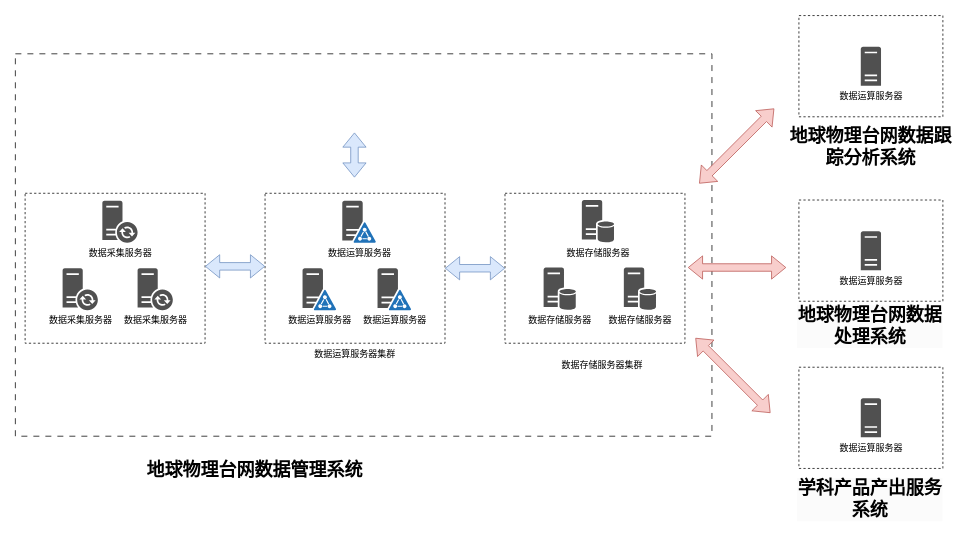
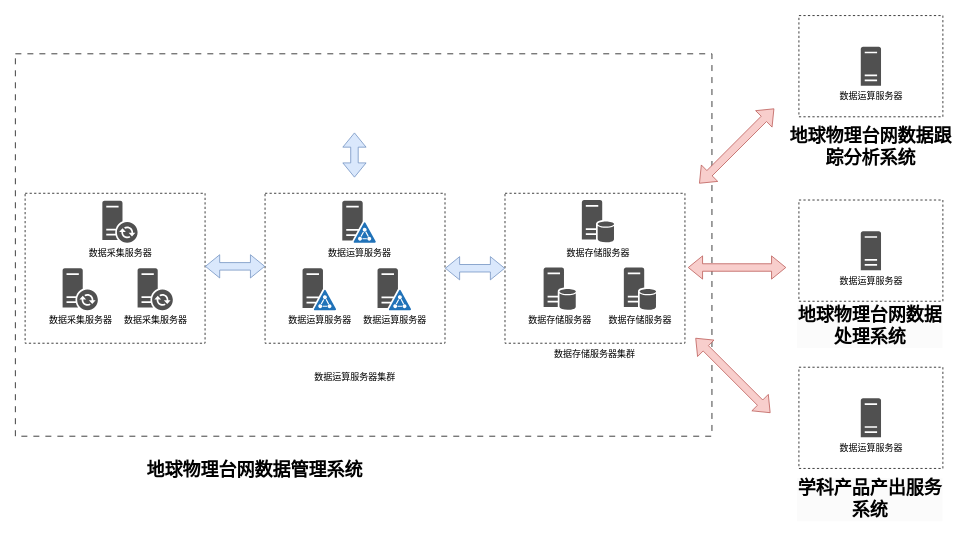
  <mxCell id="0" style=";html=1;" />
  <mxCell id="1" style=";html=1;" parent="0" />
  <mxCell id="2" value="" style="rounded=0;whiteSpace=wrap;html=1;dashed=1;dashPattern=8 8;" vertex="1" parent="1"><mxGeometry x="20" y="71" width="929" height="510" as="geometry" /></mxCell>
  <mxCell id="3" value="" style="rounded=0;whiteSpace=wrap;html=1;dashed=1;" vertex="1" parent="1"><mxGeometry x="1065" y="20" width="192" height="135" as="geometry" /></mxCell>
  <mxCell id="4" value="" style="rounded=0;whiteSpace=wrap;html=1;dashed=1;" vertex="1" parent="1"><mxGeometry x="1065" y="266" width="192" height="135" as="geometry" /></mxCell>
  <mxCell id="5" value="" style="rounded=0;whiteSpace=wrap;html=1;dashed=1;" vertex="1" parent="1"><mxGeometry x="673" y="257" width="240" height="200" as="geometry" /></mxCell>
  <mxCell id="6" value="" style="rounded=0;whiteSpace=wrap;html=1;dashed=1;" vertex="1" parent="1"><mxGeometry x="353" y="257" width="240" height="200" as="geometry" /></mxCell>
  <mxCell id="7" value="" style="rounded=0;whiteSpace=wrap;html=1;dashed=1;" vertex="1" parent="1"><mxGeometry x="33" y="257" width="240" height="200" as="geometry" /></mxCell>
  <mxCell id="8" value="数据存储服务器" style="sketch=0;shadow=0;dashed=0;html=1;strokeColor=none;fillColor=#505050;labelPosition=center;verticalLabelPosition=bottom;verticalAlign=top;outlineConnect=0;align=center;shape=mxgraph.office.databases.database_server;" vertex="1" parent="1"><mxGeometry x="831.5" y="356" width="43" height="57" as="geometry" /></mxCell>
  <mxCell id="9" value="数据采集服务器" style="sketch=0;pointerEvents=1;shadow=0;dashed=0;html=1;strokeColor=none;fillColor=#505050;labelPosition=center;verticalLabelPosition=bottom;verticalAlign=top;outlineConnect=0;align=center;shape=mxgraph.office.servers.dirsync_server;" vertex="1" parent="1"><mxGeometry x="83" y="357" width="47" height="56" as="geometry" /></mxCell>
  <mxCell id="10" value="数据采集服务器" style="sketch=0;pointerEvents=1;shadow=0;dashed=0;html=1;strokeColor=none;fillColor=#505050;labelPosition=center;verticalLabelPosition=bottom;verticalAlign=top;outlineConnect=0;align=center;shape=mxgraph.office.servers.dirsync_server;" vertex="1" parent="1"><mxGeometry x="136" y="267" width="47" height="56" as="geometry" /></mxCell>
  <mxCell id="11" value="数据采集服务器" style="sketch=0;pointerEvents=1;shadow=0;dashed=0;html=1;strokeColor=none;fillColor=#505050;labelPosition=center;verticalLabelPosition=bottom;verticalAlign=top;outlineConnect=0;align=center;shape=mxgraph.office.servers.dirsync_server;" vertex="1" parent="1"><mxGeometry x="183" y="357" width="47" height="56" as="geometry" /></mxCell>
  <mxCell id="12" value="数据运算服务器" style="sketch=0;pointerEvents=1;shadow=0;dashed=0;html=1;strokeColor=none;fillColor=#505050;labelPosition=center;verticalLabelPosition=bottom;verticalAlign=top;outlineConnect=0;align=center;shape=mxgraph.office.servers.active_directory_federation_services_server_blue;" vertex="1" parent="1"><mxGeometry x="456" y="267" width="45" height="56" as="geometry" /></mxCell>
  <mxCell id="13" value="数据运算服务器" style="sketch=0;pointerEvents=1;shadow=0;dashed=0;html=1;strokeColor=none;fillColor=#505050;labelPosition=center;verticalLabelPosition=bottom;verticalAlign=top;outlineConnect=0;align=center;shape=mxgraph.office.servers.active_directory_federation_services_server_blue;" vertex="1" parent="1"><mxGeometry x="503" y="357" width="45" height="56" as="geometry" /></mxCell>
  <mxCell id="14" value="数据运算服务器" style="sketch=0;pointerEvents=1;shadow=0;dashed=0;html=1;strokeColor=none;fillColor=#505050;labelPosition=center;verticalLabelPosition=bottom;verticalAlign=top;outlineConnect=0;align=center;shape=mxgraph.office.servers.active_directory_federation_services_server_blue;" vertex="1" parent="1"><mxGeometry x="403" y="357" width="45" height="56" as="geometry" /></mxCell>
  <mxCell id="15" value="数据存储服务器" style="sketch=0;shadow=0;dashed=0;html=1;strokeColor=none;fillColor=#505050;labelPosition=center;verticalLabelPosition=bottom;verticalAlign=top;outlineConnect=0;align=center;shape=mxgraph.office.databases.database_server;" vertex="1" parent="1"><mxGeometry x="724.5" y="356" width="43" height="57" as="geometry" /></mxCell>
  <mxCell id="16" value="数据存储服务器" style="sketch=0;shadow=0;dashed=0;html=1;strokeColor=none;fillColor=#505050;labelPosition=center;verticalLabelPosition=bottom;verticalAlign=top;outlineConnect=0;align=center;shape=mxgraph.office.databases.database_server;" vertex="1" parent="1"><mxGeometry x="775.5" y="266" width="43" height="57" as="geometry" /></mxCell>
  <mxCell id="17" value="" style="shape=flexArrow;endArrow=classic;startArrow=classic;html=1;rounded=0;fillColor=#dae8fc;strokeColor=#6c8ebf;" edge="1" parent="1"><mxGeometry width="100" height="100" relative="1" as="geometry"><mxPoint x="273" y="354.46" as="sourcePoint" /><mxPoint x="353" y="354.46" as="targetPoint" /></mxGeometry></mxCell>
  <mxCell id="18" value="" style="shape=flexArrow;endArrow=classic;startArrow=classic;html=1;rounded=0;fillColor=#dae8fc;strokeColor=#6c8ebf;" edge="1" parent="1"><mxGeometry width="100" height="100" relative="1" as="geometry"><mxPoint x="593" y="357" as="sourcePoint" /><mxPoint x="673" y="357" as="targetPoint" /></mxGeometry></mxCell>
  <mxCell id="19" value="" style="shape=flexArrow;endArrow=classic;startArrow=classic;html=1;rounded=0;fillColor=#dae8fc;strokeColor=#6c8ebf;" edge="1" parent="1"><mxGeometry width="100" height="100" relative="1" as="geometry"><mxPoint x="472.23" y="236" as="sourcePoint" /><mxPoint x="472.23" y="176" as="targetPoint" /></mxGeometry></mxCell>
- <mxCell id="20" value="数据运算服务器集群" style="text;html=1;strokeColor=none;fillColor=none;align=center;verticalAlign=middle;whiteSpace=wrap;rounded=0;" vertex="1" parent="1"><mxGeometry x="418" y="457" width="110" height="30" as="geometry" /></mxCell>
- <mxCell id="21" value="数据存储服务器集群" style="text;html=1;strokeColor=none;fillColor=none;align=center;verticalAlign=middle;whiteSpace=wrap;rounded=0;" vertex="1" parent="1"><mxGeometry x="748" y="472" width="110" height="30" as="geometry" /></mxCell>
+ <mxCell id="20" value="数据运算服务器集群" style="text;html=1;strokeColor=none;fillColor=none;align=center;verticalAlign=middle;whiteSpace=wrap;rounded=0;" vertex="1" parent="1"><mxGeometry x="418" y="487" width="110" height="30" as="geometry" /></mxCell>
+ <mxCell id="21" value="数据存储服务器集群" style="text;html=1;strokeColor=none;fillColor=none;align=center;verticalAlign=middle;whiteSpace=wrap;rounded=0;" vertex="1" parent="1"><mxGeometry x="738" y="457" width="110" height="30" as="geometry" /></mxCell>
  <mxCell id="22" value="&lt;p class=&quot;MsoNormal&quot;&gt;&lt;font style=&quot;font-size: 24px;&quot;&gt;地球物理台网数据管理系统&lt;/font&gt;&lt;/p&gt;" style="text;html=1;strokeColor=none;fillColor=none;align=center;verticalAlign=middle;whiteSpace=wrap;rounded=0;fontStyle=1" vertex="1" parent="1"><mxGeometry x="163" y="611" width="353" height="30" as="geometry" /></mxCell>
  <mxCell id="23" value="数据运算服务器" style="sketch=0;pointerEvents=1;shadow=0;dashed=0;html=1;strokeColor=none;fillColor=#505050;labelPosition=center;verticalLabelPosition=bottom;verticalAlign=top;outlineConnect=0;align=center;shape=mxgraph.office.servers.server_generic;" vertex="1" parent="1"><mxGeometry x="1147.5" y="61.5" width="27" height="52" as="geometry" /></mxCell>
  <mxCell id="24" value="&lt;p class=&quot;MsoNormal&quot;&gt;&lt;font size=&quot;1&quot; style=&quot;&quot;&gt;&lt;b style=&quot;font-size: 24px;&quot;&gt;地球物理台网数据跟踪分析系统&lt;/b&gt;&lt;/font&gt;&lt;/p&gt;" style="text;whiteSpace=wrap;html=1;align=center;" vertex="1" parent="1"><mxGeometry x="1049" y="147.5" width="224" height="63.5" as="geometry" /></mxCell>
  <mxCell id="25" value="&lt;h1 style=&quot;border-color: var(--border-color); color: rgb(0, 0, 0); font-style: normal; font-variant-ligatures: normal; font-variant-caps: normal; letter-spacing: normal; orphans: 2; text-align: center; text-indent: 0px; text-transform: none; widows: 2; word-spacing: 0px; -webkit-text-stroke-width: 0px; background-color: rgb(251, 251, 251); text-decoration-thickness: initial; text-decoration-style: initial; text-decoration-color: initial;&quot;&gt;&lt;span style=&quot;border-color: var(--border-color);&quot;&gt;&lt;span style=&quot;border-color: var(--border-color);&quot;&gt;&lt;font face=&quot;Helvetica&quot; style=&quot;border-color: var(--border-color); font-size: 24px;&quot;&gt;地球物理台网数据处理系统&lt;/font&gt;&lt;/span&gt;&lt;/span&gt;&lt;/h1&gt;" style="text;whiteSpace=wrap;html=1;" vertex="1" parent="1"><mxGeometry x="1061" y="383" width="196" height="83" as="geometry" /></mxCell>
  <mxCell id="26" value="数据运算服务器" style="sketch=0;pointerEvents=1;shadow=0;dashed=0;html=1;strokeColor=none;fillColor=#505050;labelPosition=center;verticalLabelPosition=bottom;verticalAlign=top;outlineConnect=0;align=center;shape=mxgraph.office.servers.server_generic;" vertex="1" parent="1"><mxGeometry x="1147.5" y="307.5" width="27" height="52" as="geometry" /></mxCell>
  <mxCell id="27" value="" style="rounded=0;whiteSpace=wrap;html=1;dashed=1;" vertex="1" parent="1"><mxGeometry x="1065" y="489" width="192" height="135" as="geometry" /></mxCell>
  <mxCell id="28" value="&lt;h1 style=&quot;border-color: var(--border-color); color: rgb(0, 0, 0); font-family: Helvetica; font-style: normal; font-variant-ligatures: normal; font-variant-caps: normal; letter-spacing: normal; orphans: 2; text-align: center; text-indent: 0px; text-transform: none; widows: 2; word-spacing: 0px; -webkit-text-stroke-width: 0px; background-color: rgb(251, 251, 251); text-decoration-thickness: initial; text-decoration-style: initial; text-decoration-color: initial;&quot;&gt;&lt;p class=&quot;MsoNormal&quot;&gt;学科产品产出服务系统&lt;/p&gt;&lt;/h1&gt;" style="text;whiteSpace=wrap;html=1;" vertex="1" parent="1"><mxGeometry x="1061" y="606" width="196" height="83" as="geometry" /></mxCell>
  <mxCell id="29" value="数据运算服务器" style="sketch=0;pointerEvents=1;shadow=0;dashed=0;html=1;strokeColor=none;fillColor=#505050;labelPosition=center;verticalLabelPosition=bottom;verticalAlign=top;outlineConnect=0;align=center;shape=mxgraph.office.servers.server_generic;" vertex="1" parent="1"><mxGeometry x="1147.5" y="530.5" width="27" height="52" as="geometry" /></mxCell>
  <mxCell id="30" value="" style="shape=flexArrow;endArrow=classic;startArrow=classic;html=1;rounded=0;fillColor=#f8cecc;strokeColor=#b85450;" edge="1" parent="1"><mxGeometry width="100" height="100" relative="1" as="geometry"><mxPoint x="932" y="244" as="sourcePoint" /><mxPoint x="1032" y="144" as="targetPoint" /></mxGeometry></mxCell>
  <mxCell id="31" value="" style="shape=flexArrow;endArrow=classic;startArrow=classic;html=1;rounded=0;fillColor=#f8cecc;strokeColor=#b85450;" edge="1" parent="1"><mxGeometry width="100" height="100" relative="1" as="geometry"><mxPoint x="917" y="356" as="sourcePoint" /><mxPoint x="1048" y="356" as="targetPoint" /></mxGeometry></mxCell>
  <mxCell id="32" value="" style="shape=flexArrow;endArrow=classic;startArrow=classic;html=1;rounded=0;fillColor=#f8cecc;strokeColor=#b85450;" edge="1" parent="1"><mxGeometry width="100" height="100" relative="1" as="geometry"><mxPoint x="1027" y="550" as="sourcePoint" /><mxPoint x="927" y="450" as="targetPoint" /></mxGeometry></mxCell>
